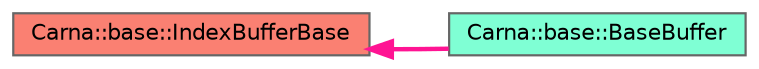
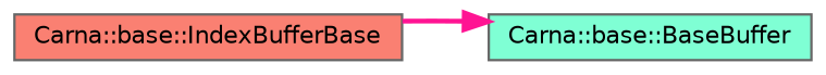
  digraph {
    rankdir=LR
    node [color=gray40 fontname=Helvetica fontsize=10 shape=box style=filled]
    n1 [fillcolor=salmon fontcolor=black height=0.2 label="Carna::base::IndexBufferBase" width=0.4]
    n2 [fillcolor=aquamarine height=0.2 label="Carna::base::BaseBuffer" width=0.4]
-   n1 -> n2 [color=deeppink dir=back fontname=Helvetica fontsize=10 labelfontname=Helvetica labelfontsize=10 style=bold]
+   n2 -> n1 [color=deeppink dir=back fontname=Helvetica fontsize=10 labelfontname=Helvetica labelfontsize=10 style=bold]
  }
